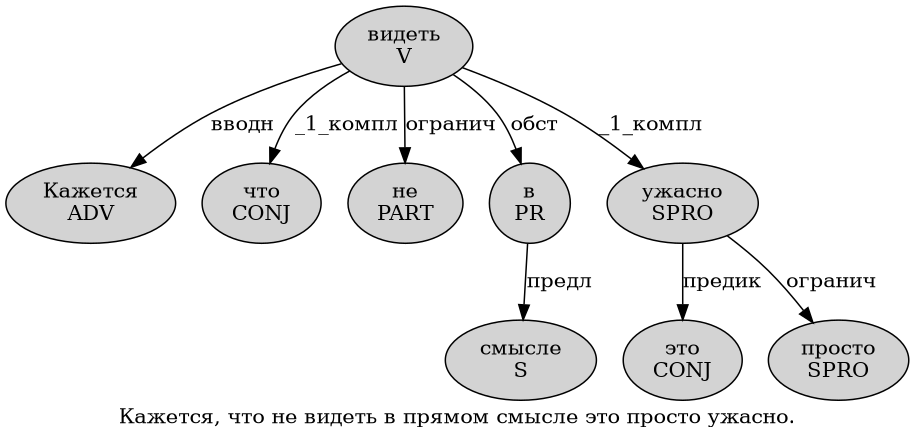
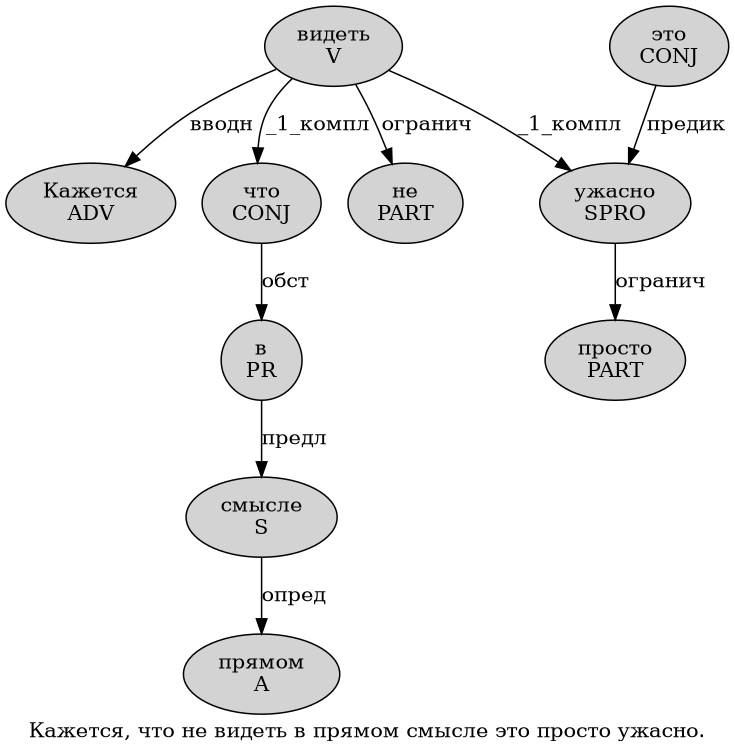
  digraph {
    label="Кажется, что не видеть в прямом смысле это просто ужасно."
    node [fillcolor=lightgray penwidth=1 shape=ellipse style=filled]
    n1 [label="Кажется\nADV"]
    n2 [label="что\nCONJ"]
    n3 [label="не\nPART"]
    n4 [label="видеть\nV"]
    n5 [label="в\nPR"]
    n6 [label="ужасно\nSPRO"]
    n7 [label="смысле\nS"]
    n8 [label="это\nCONJ"]
-   n9 [label="просто\nSPRO"]
+   n9 [label="просто\nPART"]
+   n10 [label="прямом\nA"]
    n4 -> n1 [label="вводн"]
    n4 -> n2 [label="_1_компл"]
    n4 -> n3 [label="огранич"]
-   n4 -> n5 [label="обст"]
+   n2 -> n5 [label="обст"]
    n4 -> n6 [label="_1_компл"]
    n5 -> n7 [label="предл"]
-   n6 -> n8 [label="предик"]
+   n8 -> n6 [label="предик"]
    n6 -> n9 [label="огранич"]
+   n7 -> n10 [label="опред"]
  }
